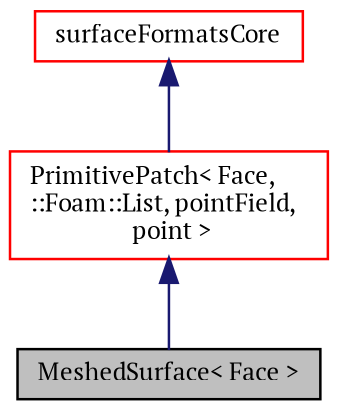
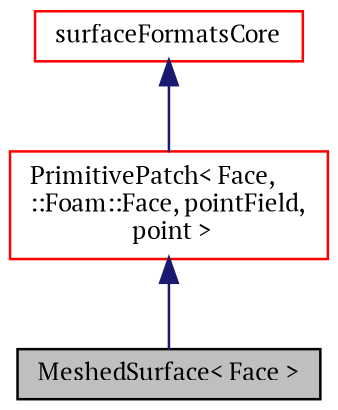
  digraph {
    fontname="PT Serif"
    node [color=red fontname="PT Serif" fontsize=10 shape=record]
    edge [color=midnightblue dir=back fontname="PT Serif" fontsize=10 labelfontname=FreeSans labelfontsize=10 style=solid]
    n1 [color=black fillcolor=grey75 fontcolor=black height=0.2 label="MeshedSurface\< Face \>" style=filled width=0.4]
-   n2 [height=0.2 label="PrimitivePatch\< Face,\l::Foam::List, pointField,\l point \>" width=0.4]
+   n2 [height=0.2 label="PrimitivePatch\< Face,\l::Foam::Face, pointField,\l point \>" width=0.4]
    n3 [height=0.2 label=surfaceFormatsCore width=0.4]
    n2 -> n1
    n3 -> n2
  }
